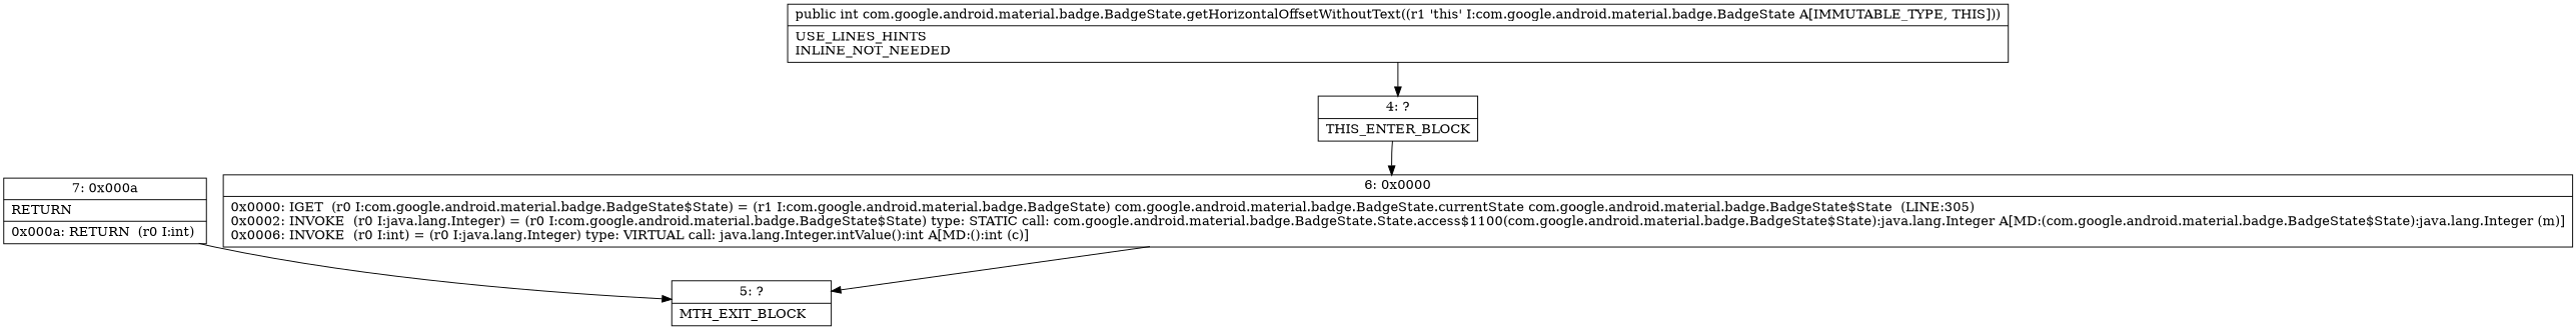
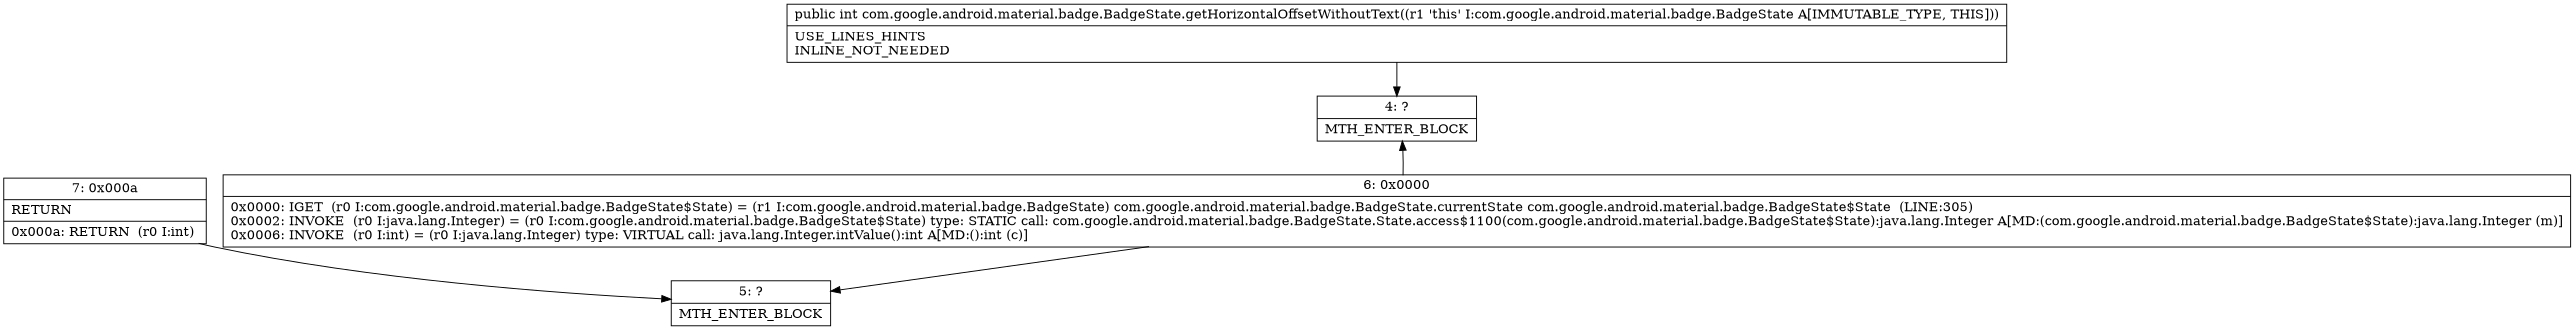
  digraph {
    node [shape=record]
-   n1 [label="{4\:\ ?|THIS_ENTER_BLOCK\l}"]
+   n1 [label="{4\:\ ?|MTH_ENTER_BLOCK\l}"]
    n2 [label="{6\:\ 0x0000|0x0000: IGET  (r0 I:com.google.android.material.badge.BadgeState$State) = (r1 I:com.google.android.material.badge.BadgeState) com.google.android.material.badge.BadgeState.currentState com.google.android.material.badge.BadgeState$State  (LINE:305)\l0x0002: INVOKE  (r0 I:java.lang.Integer) = (r0 I:com.google.android.material.badge.BadgeState$State) type: STATIC call: com.google.android.material.badge.BadgeState.State.access$1100(com.google.android.material.badge.BadgeState$State):java.lang.Integer A[MD:(com.google.android.material.badge.BadgeState$State):java.lang.Integer (m)]\l0x0006: INVOKE  (r0 I:int) = (r0 I:java.lang.Integer) type: VIRTUAL call: java.lang.Integer.intValue():int A[MD:():int (c)]\l}"]
-   n3 [label="{5\:\ ?|MTH_EXIT_BLOCK\l}"]
+   n3 [label="{5\:\ ?|MTH_ENTER_BLOCK\l}"]
    n4 [label="{7\:\ 0x000a|RETURN\l|0x000a: RETURN  (r0 I:int) \l}"]
    n5 [label="{public int com.google.android.material.badge.BadgeState.getHorizontalOffsetWithoutText((r1 'this' I:com.google.android.material.badge.BadgeState A[IMMUTABLE_TYPE, THIS]))  | USE_LINES_HINTS\lINLINE_NOT_NEEDED\l}"]
-   n1 -> n2
+   n2 -> n1
    n2 -> n3
    n4 -> n3
    n5 -> n1
  }
